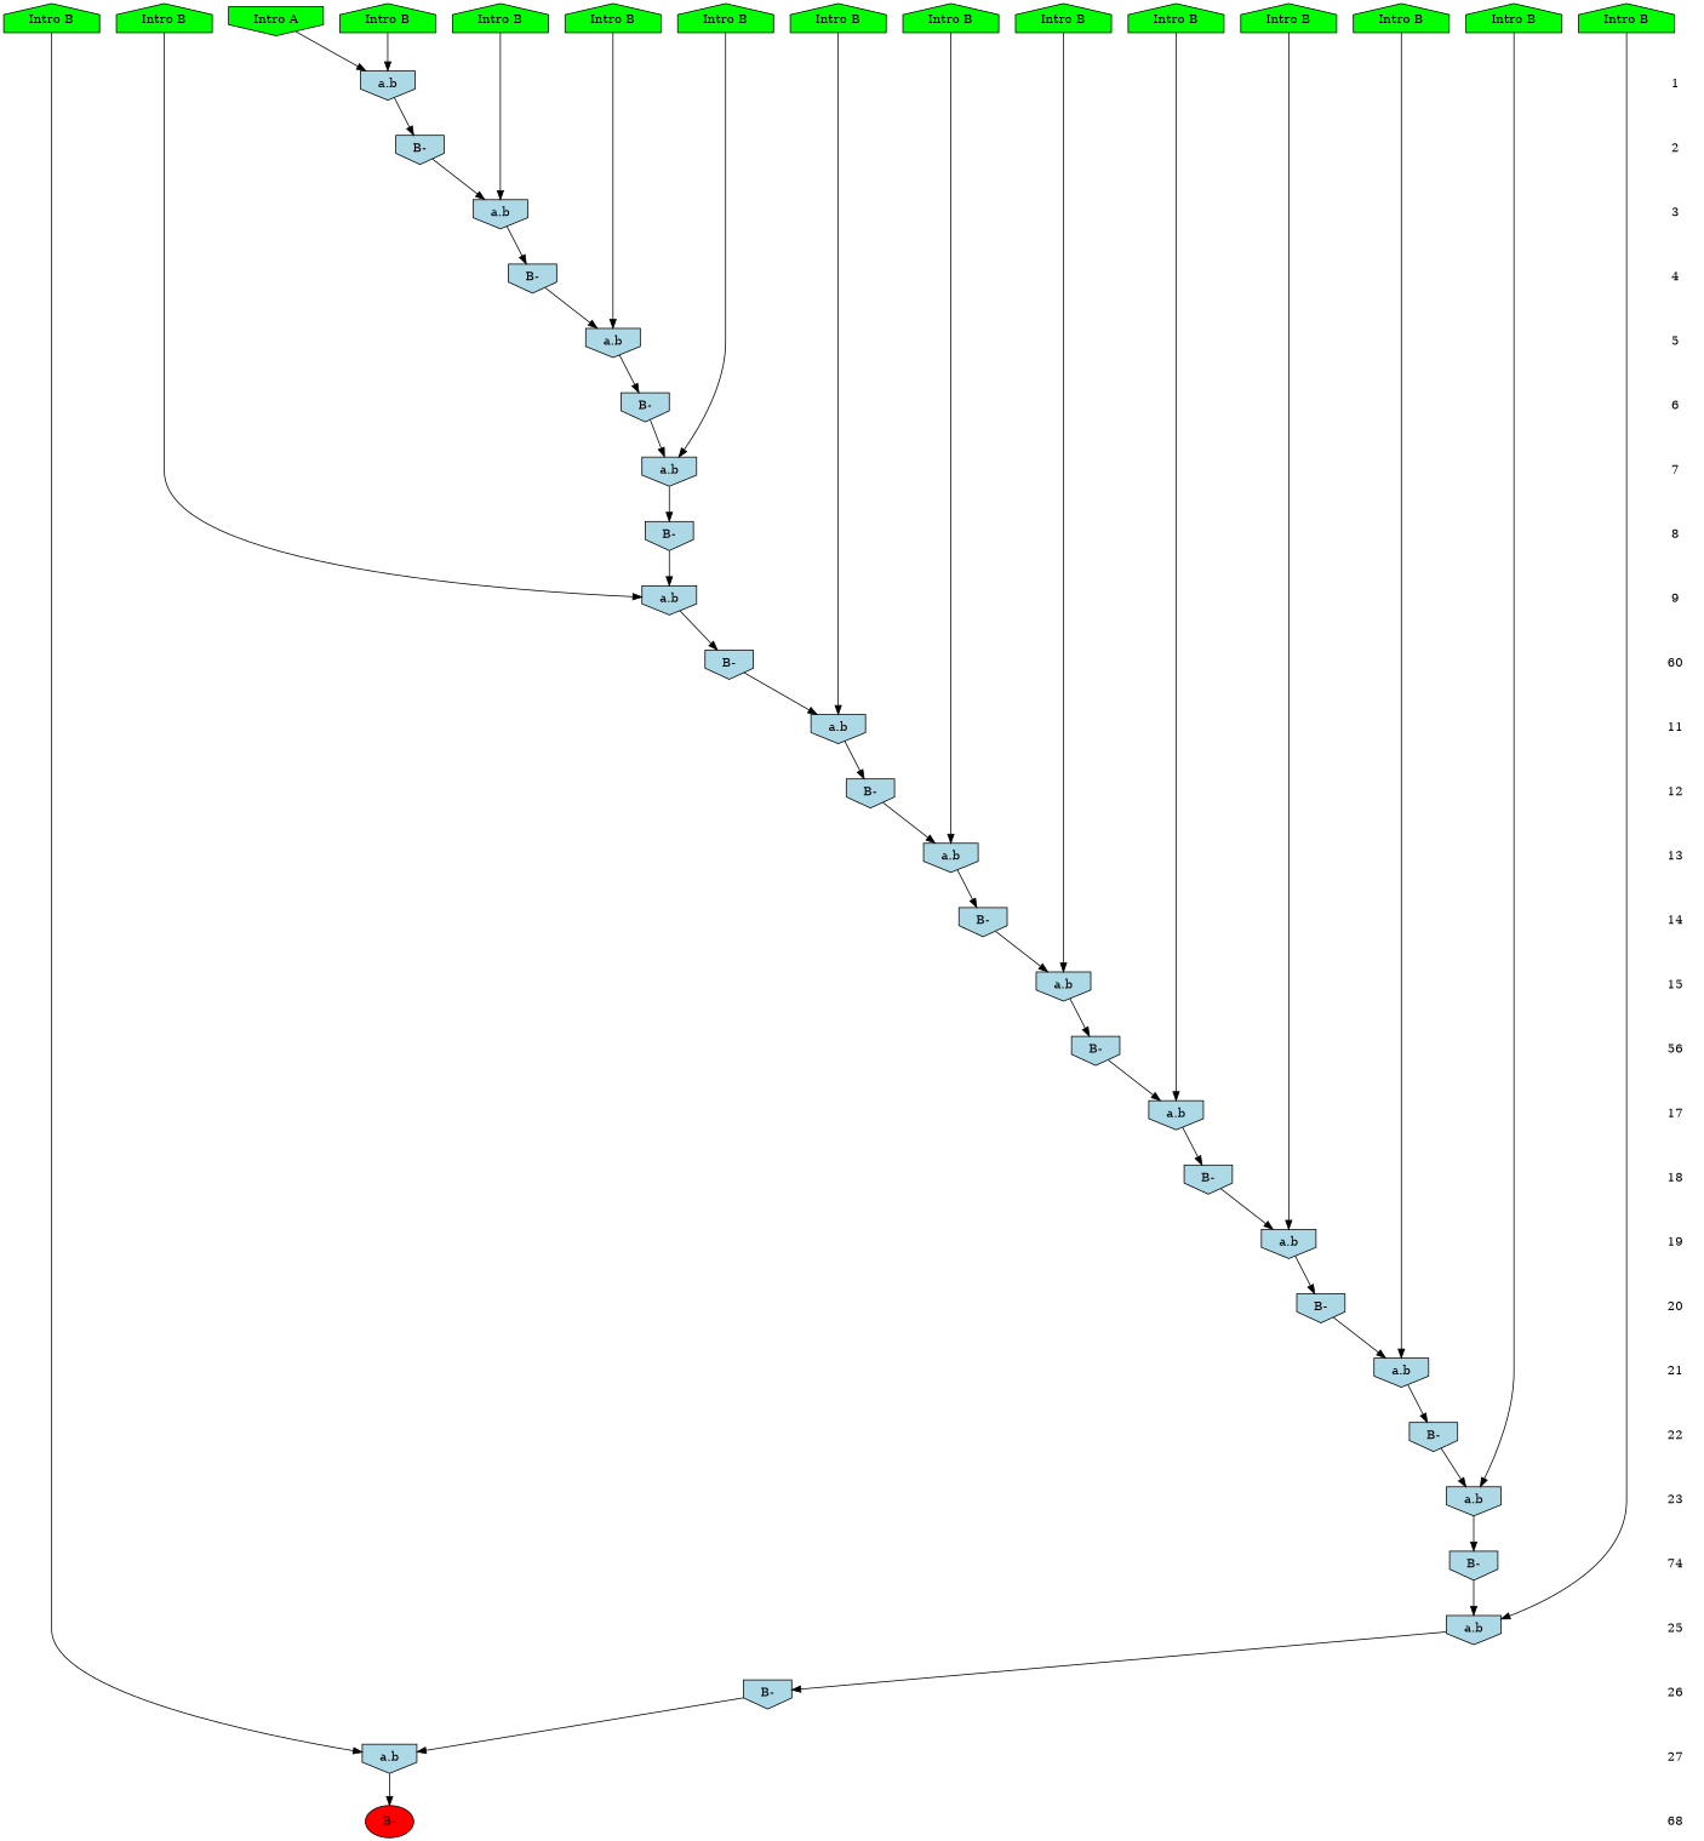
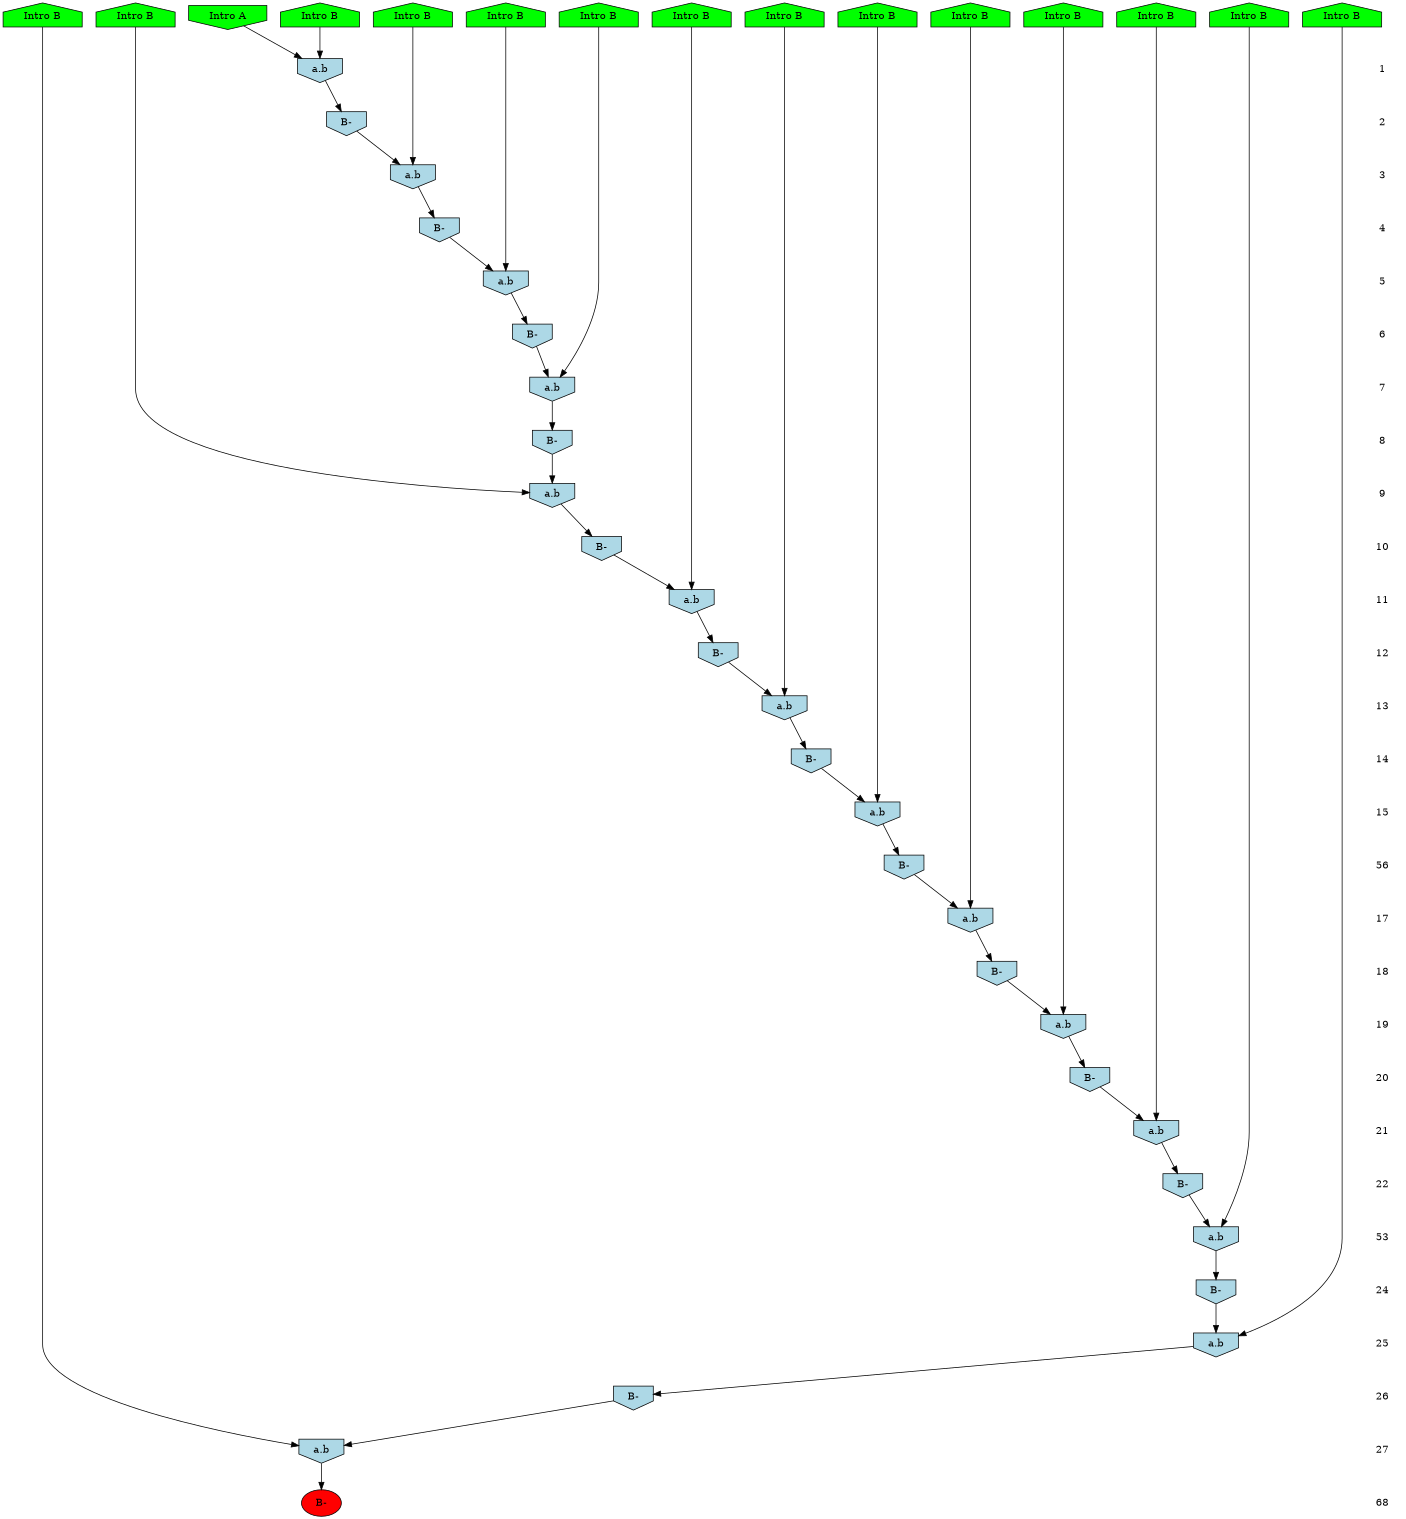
  digraph {
    ranksep=.5
    node [shape=invhouse style=filled]
    n1 [fillcolor=green label="Intro B" shape=house]
    n2 [fillcolor=green label="Intro B" shape=house]
    n3 [fillcolor=green label="Intro B" shape=house]
    n4 [fillcolor=green label="Intro B" shape=house]
    n5 [fillcolor=green label="Intro B" shape=house]
    n6 [fillcolor=green label="Intro B" shape=house]
    n7 [fillcolor=green label="Intro B" shape=house]
    n8 [fillcolor=green label="Intro B" shape=house]
    n9 [fillcolor=green label="Intro B" shape=house]
    n10 [fillcolor=green label="Intro B" shape=house]
    n11 [fillcolor=green label="Intro B" shape=house]
    n12 [fillcolor=green label="Intro B" shape=house]
    n13 [fillcolor=green label="Intro B" shape=house]
    n14 [fillcolor=green label="Intro B" shape=house]
    n15 [fillcolor=green label="Intro A"]
    1 [shape=plaintext style=""]
    n17 [fillcolor=lightblue label="a.b"]
    2 [shape=plaintext style=""]
    n19 [fillcolor=lightblue label="B-"]
    3 [shape=plaintext style=""]
    n21 [fillcolor=lightblue label="a.b"]
    4 [shape=plaintext style=""]
    n23 [fillcolor=lightblue label="B-"]
    5 [shape=plaintext style=""]
    n25 [fillcolor=lightblue label="a.b"]
    6 [shape=plaintext style=""]
    n27 [fillcolor=lightblue label="B-"]
    7 [shape=plaintext style=""]
    n29 [fillcolor=lightblue label="a.b"]
    8 [shape=plaintext style=""]
    n31 [fillcolor=lightblue label="B-"]
    9 [shape=plaintext style=""]
    n33 [fillcolor=lightblue label="a.b"]
-   10 [shape=plaintext label=60 style=""]
+   10 [shape=plaintext style=""]
    n35 [fillcolor=lightblue label="B-"]
    11 [shape=plaintext style=""]
    n37 [fillcolor=lightblue label="a.b"]
    12 [shape=plaintext style=""]
    n39 [fillcolor=lightblue label="B-"]
    13 [shape=plaintext style=""]
    n41 [fillcolor=lightblue label="a.b"]
    14 [shape=plaintext style=""]
    n43 [fillcolor=lightblue label="B-"]
    15 [shape=plaintext style=""]
    n45 [fillcolor=lightblue label="a.b"]
    n46 [label=56 shape=plaintext style=""]
    n47 [fillcolor=lightblue label="B-"]
    17 [shape=plaintext style=""]
    n49 [fillcolor=lightblue label="a.b"]
    18 [shape=plaintext style=""]
    n51 [fillcolor=lightblue label="B-"]
    19 [shape=plaintext style=""]
    n53 [fillcolor=lightblue label="a.b"]
    20 [shape=plaintext style=""]
    n55 [fillcolor=lightblue label="B-"]
    21 [shape=plaintext style=""]
    n57 [fillcolor=lightblue label="a.b"]
    22 [shape=plaintext style=""]
    n59 [fillcolor=lightblue label="B-"]
-   23 [shape=plaintext style=""]
+   23 [shape=plaintext label=53 style=""]
    n61 [fillcolor=lightblue label="a.b"]
-   24 [shape=plaintext label=74 style=""]
+   24 [shape=plaintext style=""]
    n63 [fillcolor=lightblue label="B-"]
    25 [shape=plaintext style=""]
    n65 [fillcolor=lightblue label="a.b"]
    26 [shape=plaintext style=""]
    n67 [fillcolor=lightblue label="B-"]
    27 [shape=plaintext style=""]
    n69 [fillcolor=lightblue label="a.b"]
    n70 [label=68 shape=plaintext style=""]
    n71 [fillcolor=red label="B-" shape=""]
    subgraph sub_1 {
      rank=same
      n1
      n2
      n3
      n4
      n5
      n6
      n7
      n8
      n9
      n10
      n11
      n12
      n13
      n14
      n15
    }
    subgraph sub_2 {
      rank=same
      1
      n17
    }
    subgraph sub_3 {
      rank=same
      2
      n19
    }
    subgraph sub_4 {
      rank=same
      3
      n21
    }
    subgraph sub_5 {
      rank=same
      4
      n23
    }
    subgraph sub_6 {
      rank=same
      5
      n25
    }
    subgraph sub_7 {
      rank=same
      6
      n27
    }
    subgraph sub_8 {
      rank=same
      7
      n29
    }
    subgraph sub_9 {
      rank=same
      8
      n31
    }
    subgraph sub_10 {
      rank=same
      9
      n33
    }
    subgraph sub_11 {
      rank=same
      10
      n35
    }
    subgraph sub_12 {
      rank=same
      11
      n37
    }
    subgraph sub_13 {
      rank=same
      12
      n39
    }
    subgraph sub_14 {
      rank=same
      13
      n41
    }
    subgraph sub_15 {
      rank=same
      14
      n43
    }
    subgraph sub_16 {
      rank=same
      15
      n45
    }
    subgraph sub_17 {
      rank=same
      n46
      n47
    }
    subgraph sub_18 {
      rank=same
      17
      n49
    }
    subgraph sub_19 {
      rank=same
      18
      n51
    }
    subgraph sub_20 {
      rank=same
      19
      n53
    }
    subgraph sub_21 {
      rank=same
      20
      n55
    }
    subgraph sub_22 {
      rank=same
      21
      n57
    }
    subgraph sub_23 {
      rank=same
      22
      n59
    }
    subgraph sub_24 {
      rank=same
      23
      n61
    }
    subgraph sub_25 {
      rank=same
      24
      n63
    }
    subgraph sub_26 {
      rank=same
      25
      n65
    }
    subgraph sub_27 {
      rank=same
      26
      n67
    }
    subgraph sub_28 {
      rank=same
      27
      n69
    }
    subgraph sub_29 {
      rank=same
      n70
      n71
    }
    n1 -> n17
    n2 -> n53
    n3 -> n33
    n4 -> n25
    n5 -> n61
    n6 -> n21
    n7 -> n49
    n8 -> n69
    n9 -> n37
    n10 -> n41
    n11 -> n45
    n12 -> n65
    n13 -> n29
    n14 -> n57
    n15 -> n17
    1 -> 2 [style=invis]
    n17 -> n19
    2 -> 3 [style=invis]
    n19 -> n21
    3 -> 4 [style=invis]
    n21 -> n23
    4 -> 5 [style=invis]
    n23 -> n25
    5 -> 6 [style=invis]
    n25 -> n27
    6 -> 7 [style=invis]
    n27 -> n29
    7 -> 8 [style=invis]
    n29 -> n31
    8 -> 9 [style=invis]
    n31 -> n33
    9 -> 10 [style=invis]
    n33 -> n35
    10 -> 11 [style=invis]
    n35 -> n37
    11 -> 12 [style=invis]
    n37 -> n39
    12 -> 13 [style=invis]
    n39 -> n41
    13 -> 14 [style=invis]
    n41 -> n43
    14 -> 15 [style=invis]
    n43 -> n45
    15 -> n46 [style=invis]
    n45 -> n47
    n46 -> 17 [style=invis]
    n47 -> n49
    17 -> 18 [style=invis]
    n49 -> n51
    18 -> 19 [style=invis]
    n51 -> n53
    19 -> 20 [style=invis]
    n53 -> n55
    20 -> 21 [style=invis]
    n55 -> n57
    21 -> 22 [style=invis]
    n57 -> n59
    22 -> 23 [style=invis]
    n59 -> n61
    23 -> 24 [style=invis]
    n61 -> n63
    24 -> 25 [style=invis]
    n63 -> n65
    25 -> 26 [style=invis]
    n65 -> n67
    26 -> 27 [style=invis]
    n67 -> n69
    27 -> n70 [style=invis]
    n69 -> n71
  }
